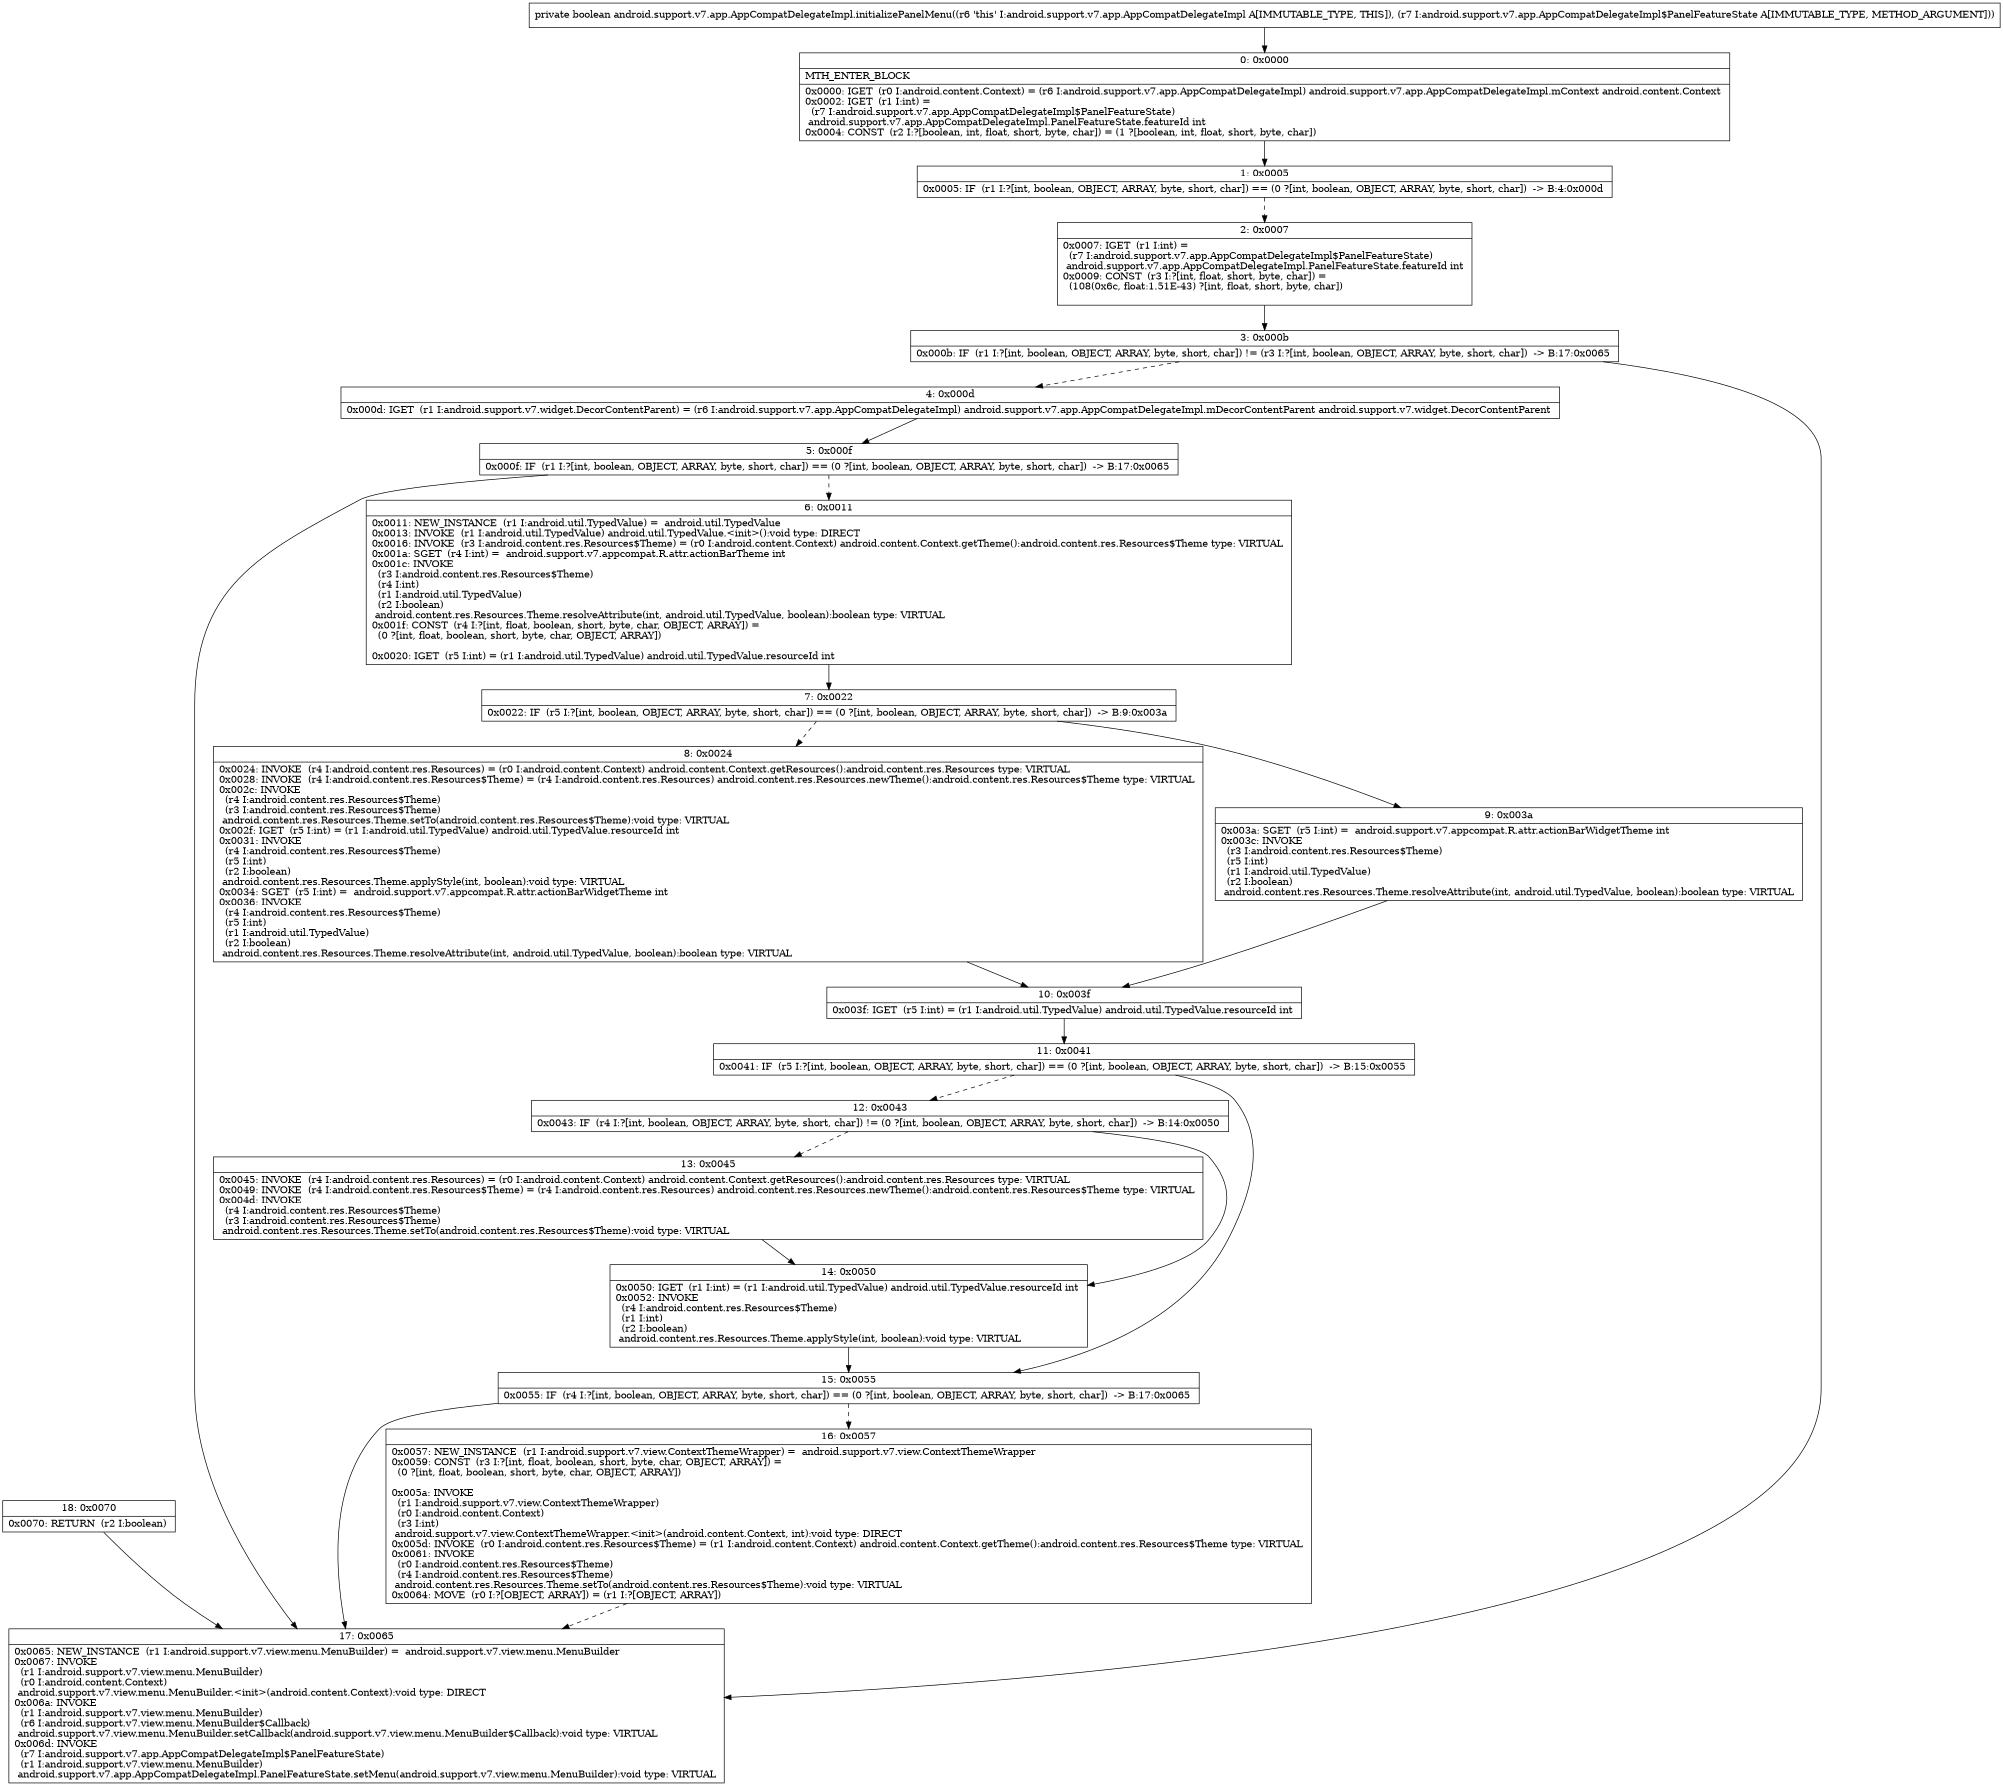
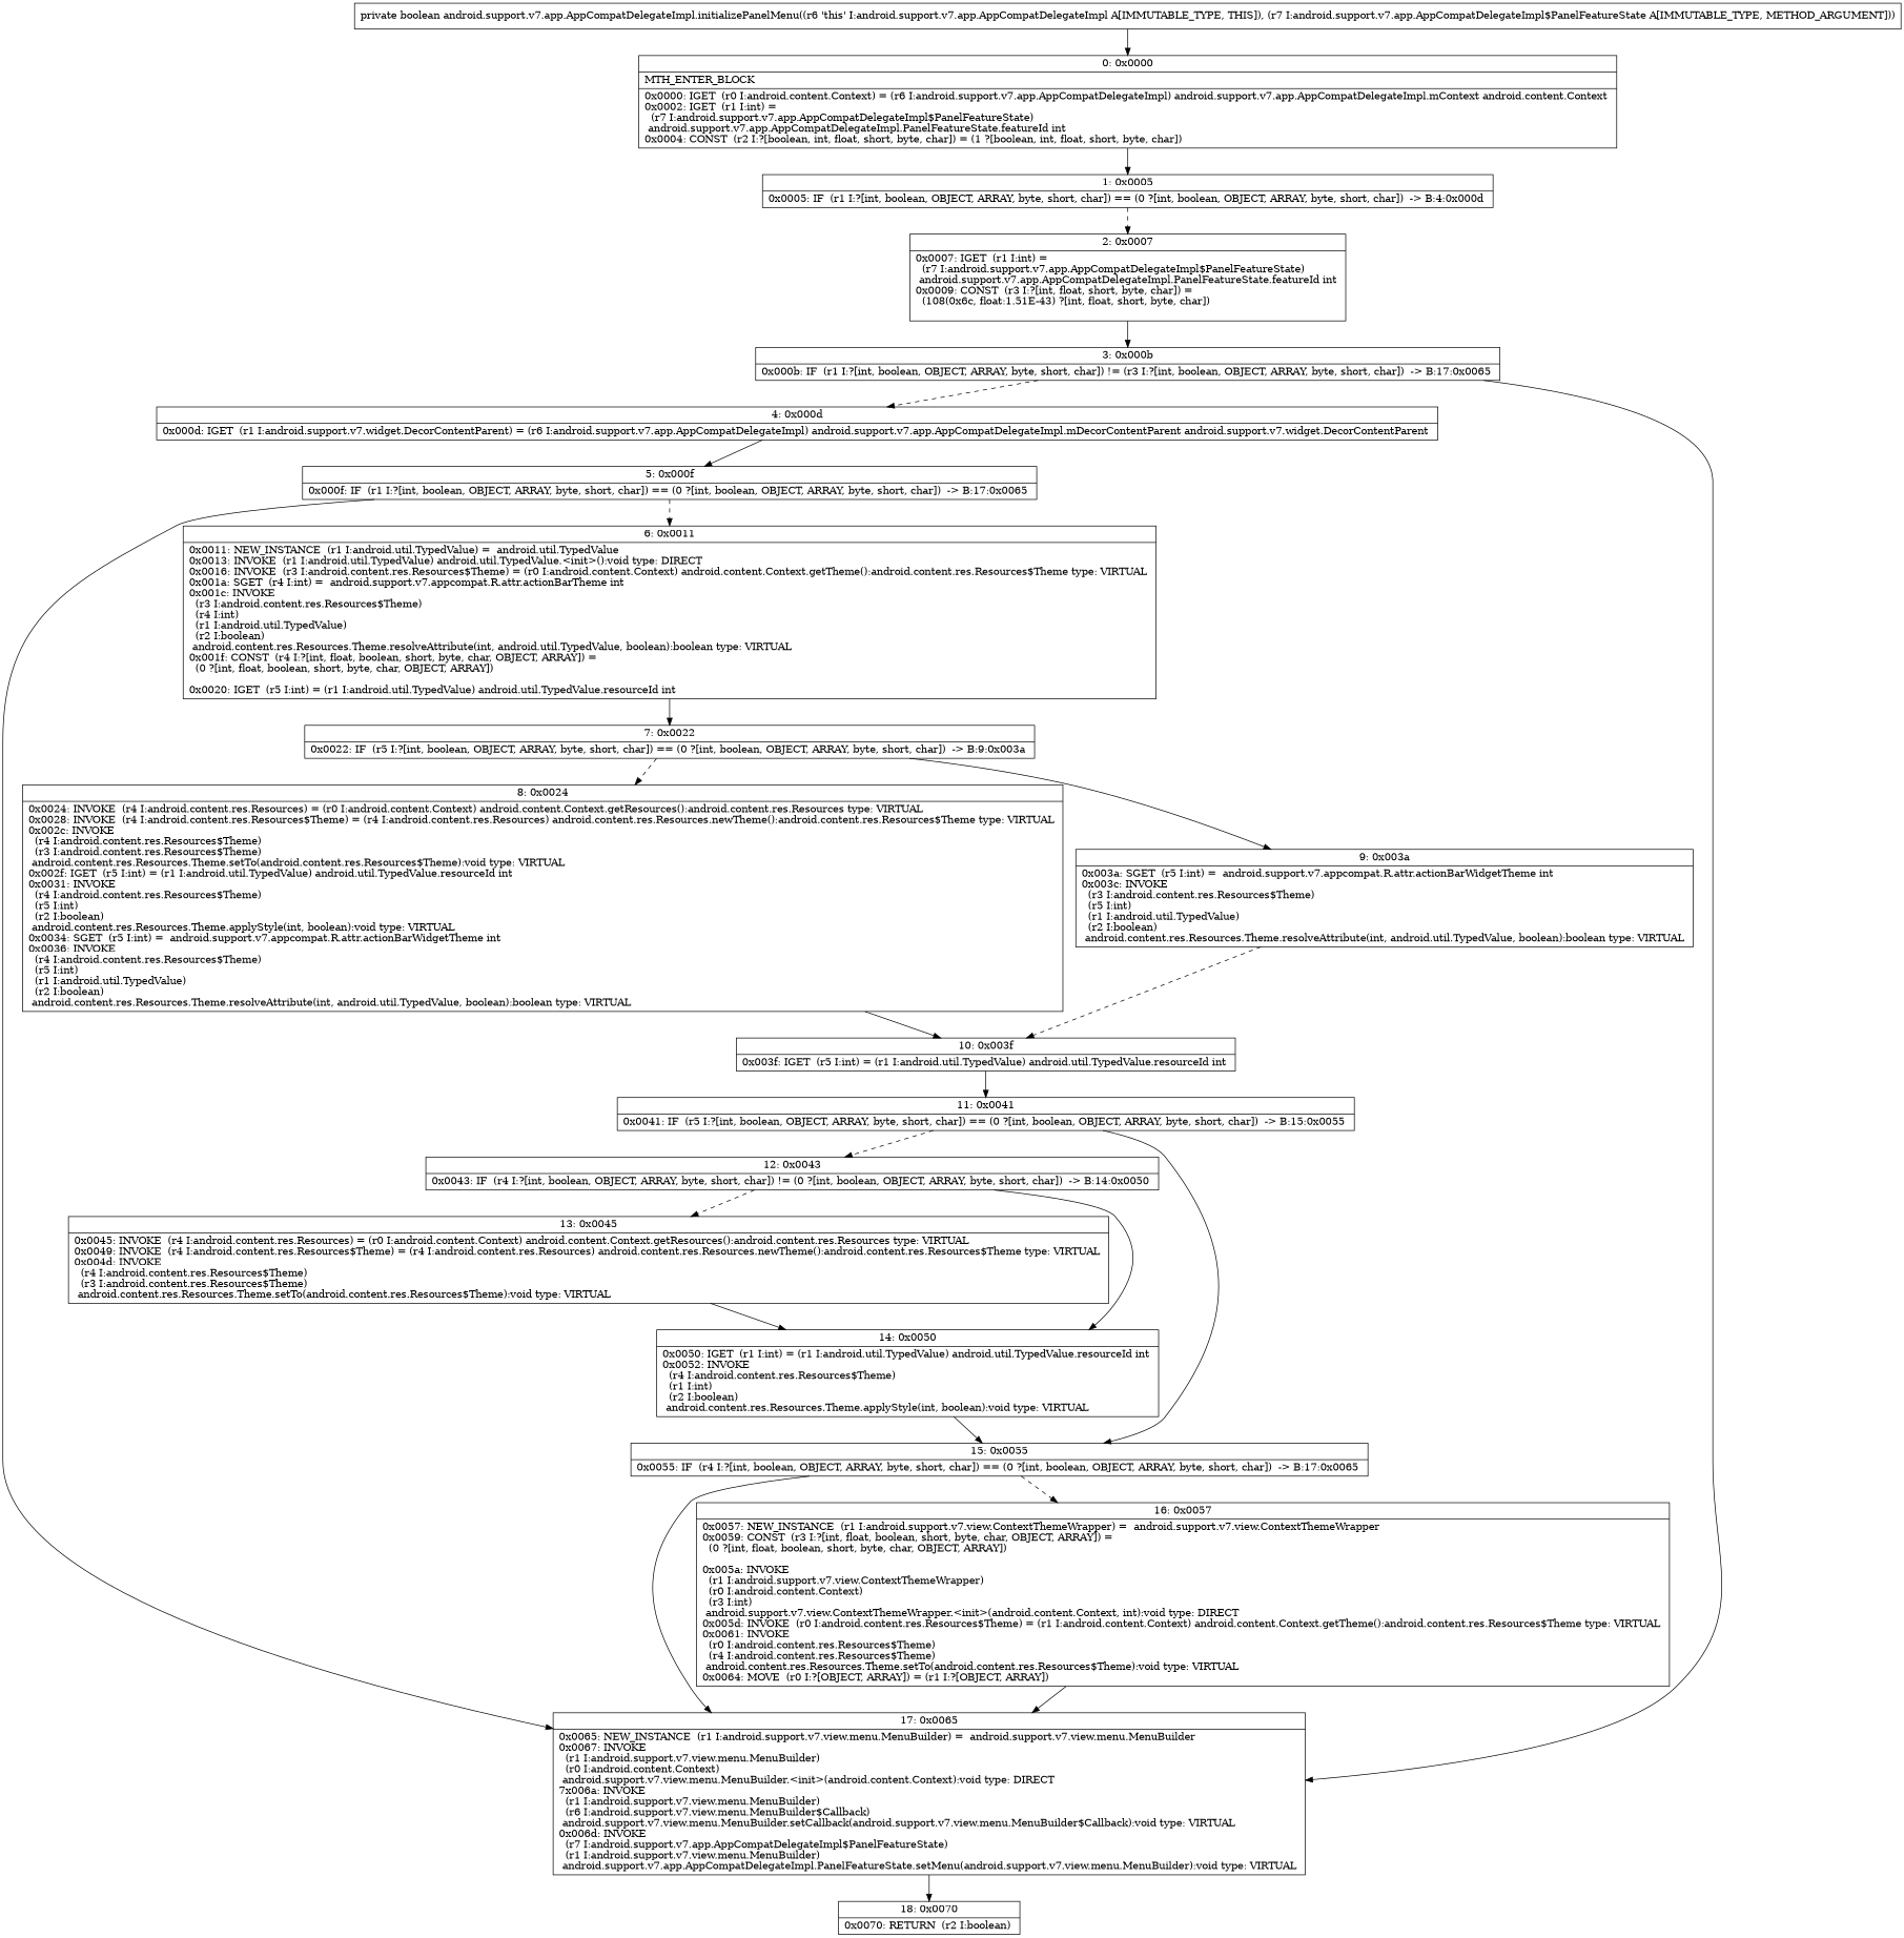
  digraph {
    node [shape=record]
    n1 [label="{0\:\ 0x0000|MTH_ENTER_BLOCK\l|0x0000: IGET  (r0 I:android.content.Context) = (r6 I:android.support.v7.app.AppCompatDelegateImpl) android.support.v7.app.AppCompatDelegateImpl.mContext android.content.Context \l0x0002: IGET  (r1 I:int) = \l  (r7 I:android.support.v7.app.AppCompatDelegateImpl$PanelFeatureState)\l android.support.v7.app.AppCompatDelegateImpl.PanelFeatureState.featureId int \l0x0004: CONST  (r2 I:?[boolean, int, float, short, byte, char]) = (1 ?[boolean, int, float, short, byte, char]) \l}"]
    n2 [label="{1\:\ 0x0005|0x0005: IF  (r1 I:?[int, boolean, OBJECT, ARRAY, byte, short, char]) == (0 ?[int, boolean, OBJECT, ARRAY, byte, short, char])  \-\> B:4:0x000d \l}"]
    n3 [label="{2\:\ 0x0007|0x0007: IGET  (r1 I:int) = \l  (r7 I:android.support.v7.app.AppCompatDelegateImpl$PanelFeatureState)\l android.support.v7.app.AppCompatDelegateImpl.PanelFeatureState.featureId int \l0x0009: CONST  (r3 I:?[int, float, short, byte, char]) = \l  (108(0x6c, float:1.51E\-43) ?[int, float, short, byte, char])\l \l}"]
    n4 [label="{3\:\ 0x000b|0x000b: IF  (r1 I:?[int, boolean, OBJECT, ARRAY, byte, short, char]) != (r3 I:?[int, boolean, OBJECT, ARRAY, byte, short, char])  \-\> B:17:0x0065 \l}"]
    n5 [label="{4\:\ 0x000d|0x000d: IGET  (r1 I:android.support.v7.widget.DecorContentParent) = (r6 I:android.support.v7.app.AppCompatDelegateImpl) android.support.v7.app.AppCompatDelegateImpl.mDecorContentParent android.support.v7.widget.DecorContentParent \l}"]
    n6 [label="{5\:\ 0x000f|0x000f: IF  (r1 I:?[int, boolean, OBJECT, ARRAY, byte, short, char]) == (0 ?[int, boolean, OBJECT, ARRAY, byte, short, char])  \-\> B:17:0x0065 \l}"]
-   n7 [label="{17\:\ 0x0065|0x0065: NEW_INSTANCE  (r1 I:android.support.v7.view.menu.MenuBuilder) =  android.support.v7.view.menu.MenuBuilder \l0x0067: INVOKE  \l  (r1 I:android.support.v7.view.menu.MenuBuilder)\l  (r0 I:android.content.Context)\l android.support.v7.view.menu.MenuBuilder.\<init\>(android.content.Context):void type: DIRECT \l0x006a: INVOKE  \l  (r1 I:android.support.v7.view.menu.MenuBuilder)\l  (r6 I:android.support.v7.view.menu.MenuBuilder$Callback)\l android.support.v7.view.menu.MenuBuilder.setCallback(android.support.v7.view.menu.MenuBuilder$Callback):void type: VIRTUAL \l0x006d: INVOKE  \l  (r7 I:android.support.v7.app.AppCompatDelegateImpl$PanelFeatureState)\l  (r1 I:android.support.v7.view.menu.MenuBuilder)\l android.support.v7.app.AppCompatDelegateImpl.PanelFeatureState.setMenu(android.support.v7.view.menu.MenuBuilder):void type: VIRTUAL \l}"]
+   n7 [label="{17\:\ 0x0065|0x0065: NEW_INSTANCE  (r1 I:android.support.v7.view.menu.MenuBuilder) =  android.support.v7.view.menu.MenuBuilder \l0x0067: INVOKE  \l  (r1 I:android.support.v7.view.menu.MenuBuilder)\l  (r0 I:android.content.Context)\l android.support.v7.view.menu.MenuBuilder.\<init\>(android.content.Context):void type: DIRECT \l7x006a: INVOKE  \l  (r1 I:android.support.v7.view.menu.MenuBuilder)\l  (r6 I:android.support.v7.view.menu.MenuBuilder$Callback)\l android.support.v7.view.menu.MenuBuilder.setCallback(android.support.v7.view.menu.MenuBuilder$Callback):void type: VIRTUAL \l0x006d: INVOKE  \l  (r7 I:android.support.v7.app.AppCompatDelegateImpl$PanelFeatureState)\l  (r1 I:android.support.v7.view.menu.MenuBuilder)\l android.support.v7.app.AppCompatDelegateImpl.PanelFeatureState.setMenu(android.support.v7.view.menu.MenuBuilder):void type: VIRTUAL \l}"]
    n8 [label="{18\:\ 0x0070|0x0070: RETURN  (r2 I:boolean) \l}"]
    n9 [label="{6\:\ 0x0011|0x0011: NEW_INSTANCE  (r1 I:android.util.TypedValue) =  android.util.TypedValue \l0x0013: INVOKE  (r1 I:android.util.TypedValue) android.util.TypedValue.\<init\>():void type: DIRECT \l0x0016: INVOKE  (r3 I:android.content.res.Resources$Theme) = (r0 I:android.content.Context) android.content.Context.getTheme():android.content.res.Resources$Theme type: VIRTUAL \l0x001a: SGET  (r4 I:int) =  android.support.v7.appcompat.R.attr.actionBarTheme int \l0x001c: INVOKE  \l  (r3 I:android.content.res.Resources$Theme)\l  (r4 I:int)\l  (r1 I:android.util.TypedValue)\l  (r2 I:boolean)\l android.content.res.Resources.Theme.resolveAttribute(int, android.util.TypedValue, boolean):boolean type: VIRTUAL \l0x001f: CONST  (r4 I:?[int, float, boolean, short, byte, char, OBJECT, ARRAY]) = \l  (0 ?[int, float, boolean, short, byte, char, OBJECT, ARRAY])\l \l0x0020: IGET  (r5 I:int) = (r1 I:android.util.TypedValue) android.util.TypedValue.resourceId int \l}"]
    n10 [label="{7\:\ 0x0022|0x0022: IF  (r5 I:?[int, boolean, OBJECT, ARRAY, byte, short, char]) == (0 ?[int, boolean, OBJECT, ARRAY, byte, short, char])  \-\> B:9:0x003a \l}"]
    n11 [label="{8\:\ 0x0024|0x0024: INVOKE  (r4 I:android.content.res.Resources) = (r0 I:android.content.Context) android.content.Context.getResources():android.content.res.Resources type: VIRTUAL \l0x0028: INVOKE  (r4 I:android.content.res.Resources$Theme) = (r4 I:android.content.res.Resources) android.content.res.Resources.newTheme():android.content.res.Resources$Theme type: VIRTUAL \l0x002c: INVOKE  \l  (r4 I:android.content.res.Resources$Theme)\l  (r3 I:android.content.res.Resources$Theme)\l android.content.res.Resources.Theme.setTo(android.content.res.Resources$Theme):void type: VIRTUAL \l0x002f: IGET  (r5 I:int) = (r1 I:android.util.TypedValue) android.util.TypedValue.resourceId int \l0x0031: INVOKE  \l  (r4 I:android.content.res.Resources$Theme)\l  (r5 I:int)\l  (r2 I:boolean)\l android.content.res.Resources.Theme.applyStyle(int, boolean):void type: VIRTUAL \l0x0034: SGET  (r5 I:int) =  android.support.v7.appcompat.R.attr.actionBarWidgetTheme int \l0x0036: INVOKE  \l  (r4 I:android.content.res.Resources$Theme)\l  (r5 I:int)\l  (r1 I:android.util.TypedValue)\l  (r2 I:boolean)\l android.content.res.Resources.Theme.resolveAttribute(int, android.util.TypedValue, boolean):boolean type: VIRTUAL \l}"]
    n12 [label="{9\:\ 0x003a|0x003a: SGET  (r5 I:int) =  android.support.v7.appcompat.R.attr.actionBarWidgetTheme int \l0x003c: INVOKE  \l  (r3 I:android.content.res.Resources$Theme)\l  (r5 I:int)\l  (r1 I:android.util.TypedValue)\l  (r2 I:boolean)\l android.content.res.Resources.Theme.resolveAttribute(int, android.util.TypedValue, boolean):boolean type: VIRTUAL \l}"]
    n13 [label="{10\:\ 0x003f|0x003f: IGET  (r5 I:int) = (r1 I:android.util.TypedValue) android.util.TypedValue.resourceId int \l}"]
    n14 [label="{11\:\ 0x0041|0x0041: IF  (r5 I:?[int, boolean, OBJECT, ARRAY, byte, short, char]) == (0 ?[int, boolean, OBJECT, ARRAY, byte, short, char])  \-\> B:15:0x0055 \l}"]
    n15 [label="{12\:\ 0x0043|0x0043: IF  (r4 I:?[int, boolean, OBJECT, ARRAY, byte, short, char]) != (0 ?[int, boolean, OBJECT, ARRAY, byte, short, char])  \-\> B:14:0x0050 \l}"]
    n16 [label="{15\:\ 0x0055|0x0055: IF  (r4 I:?[int, boolean, OBJECT, ARRAY, byte, short, char]) == (0 ?[int, boolean, OBJECT, ARRAY, byte, short, char])  \-\> B:17:0x0065 \l}"]
    n17 [label="{13\:\ 0x0045|0x0045: INVOKE  (r4 I:android.content.res.Resources) = (r0 I:android.content.Context) android.content.Context.getResources():android.content.res.Resources type: VIRTUAL \l0x0049: INVOKE  (r4 I:android.content.res.Resources$Theme) = (r4 I:android.content.res.Resources) android.content.res.Resources.newTheme():android.content.res.Resources$Theme type: VIRTUAL \l0x004d: INVOKE  \l  (r4 I:android.content.res.Resources$Theme)\l  (r3 I:android.content.res.Resources$Theme)\l android.content.res.Resources.Theme.setTo(android.content.res.Resources$Theme):void type: VIRTUAL \l}"]
    n18 [label="{14\:\ 0x0050|0x0050: IGET  (r1 I:int) = (r1 I:android.util.TypedValue) android.util.TypedValue.resourceId int \l0x0052: INVOKE  \l  (r4 I:android.content.res.Resources$Theme)\l  (r1 I:int)\l  (r2 I:boolean)\l android.content.res.Resources.Theme.applyStyle(int, boolean):void type: VIRTUAL \l}"]
    n19 [label="{16\:\ 0x0057|0x0057: NEW_INSTANCE  (r1 I:android.support.v7.view.ContextThemeWrapper) =  android.support.v7.view.ContextThemeWrapper \l0x0059: CONST  (r3 I:?[int, float, boolean, short, byte, char, OBJECT, ARRAY]) = \l  (0 ?[int, float, boolean, short, byte, char, OBJECT, ARRAY])\l \l0x005a: INVOKE  \l  (r1 I:android.support.v7.view.ContextThemeWrapper)\l  (r0 I:android.content.Context)\l  (r3 I:int)\l android.support.v7.view.ContextThemeWrapper.\<init\>(android.content.Context, int):void type: DIRECT \l0x005d: INVOKE  (r0 I:android.content.res.Resources$Theme) = (r1 I:android.content.Context) android.content.Context.getTheme():android.content.res.Resources$Theme type: VIRTUAL \l0x0061: INVOKE  \l  (r0 I:android.content.res.Resources$Theme)\l  (r4 I:android.content.res.Resources$Theme)\l android.content.res.Resources.Theme.setTo(android.content.res.Resources$Theme):void type: VIRTUAL \l0x0064: MOVE  (r0 I:?[OBJECT, ARRAY]) = (r1 I:?[OBJECT, ARRAY]) \l}"]
    n20 [label="{private boolean android.support.v7.app.AppCompatDelegateImpl.initializePanelMenu((r6 'this' I:android.support.v7.app.AppCompatDelegateImpl A[IMMUTABLE_TYPE, THIS]), (r7 I:android.support.v7.app.AppCompatDelegateImpl$PanelFeatureState A[IMMUTABLE_TYPE, METHOD_ARGUMENT])) }"]
    n1 -> n2
    n2 -> n3 [style=dashed]
    n3 -> n4
    n4 -> n5 [style=dashed]
    n4 -> n7
    n5 -> n6
    n6 -> n7
    n6 -> n9 [style=dashed]
-   n8 -> n7
+   n7 -> n8
    n9 -> n10
    n10 -> n11 [style=dashed]
    n10 -> n12
    n11 -> n13
-   n12 -> n13
+   n12 -> n13 [style=dashed]
    n13 -> n14
    n14 -> n15 [style=dashed]
    n14 -> n16
    n15 -> n17 [style=dashed]
    n15 -> n18
    n16 -> n7
    n16 -> n19 [style=dashed]
    n17 -> n18
    n18 -> n16
-   n19 -> n7 [style=dashed]
+   n19 -> n7
    n20 -> n1
  }
